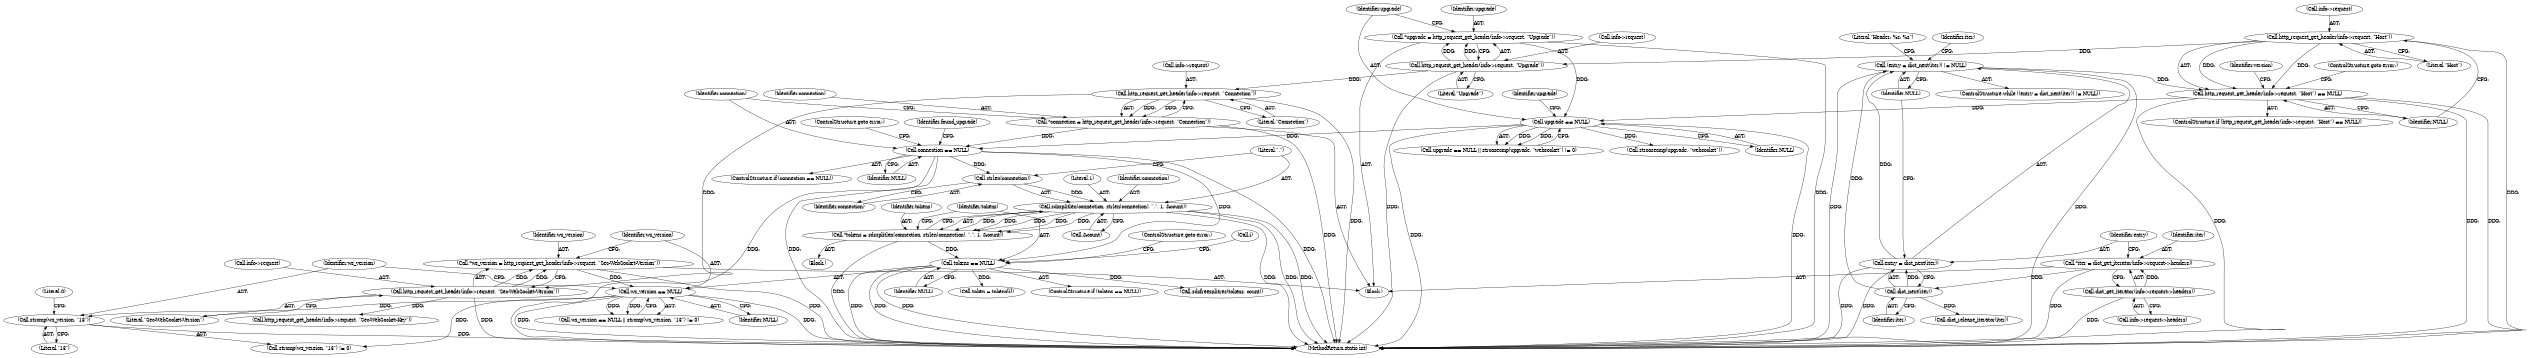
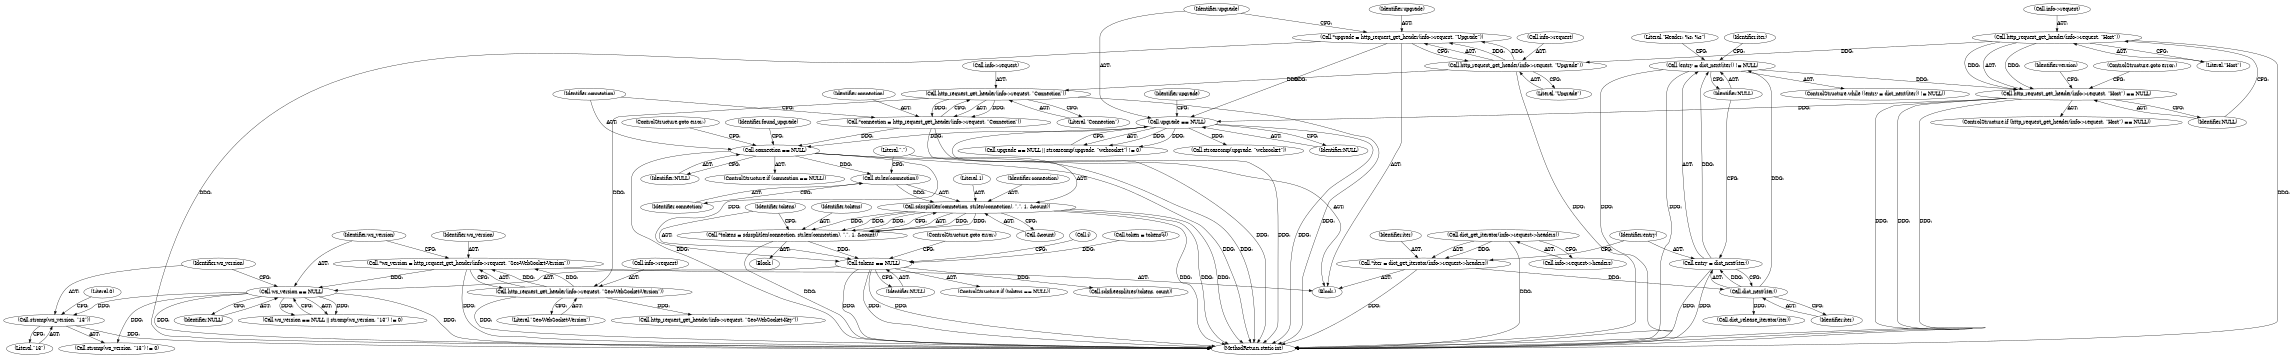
  digraph {
    n1 [label="(Call,strcmp(ws_version, \"13\"))"]
    n2 [label="(MethodReturn,static int)"]
    n3 [label="(Call,strcmp(ws_version, \"13\") != 0)"]
    n4 [label="(Literal,\"13\")"]
    n5 [label="(Call,ws_version == NULL)"]
    n6 [label="(Call,ws_version == NULL || strcmp(ws_version, \"13\") != 0)"]
    n7 [label="(Identifier,NULL)"]
    n8 [label="(Call,*ws_version = http_request_get_header(info->request, \"Sec-WebSocket-Version\"))"]
    n9 [label="(Call,http_request_get_header(info->request, \"Sec-WebSocket-Version\"))"]
    n10 [label="(Block,)"]
    n11 [label="(Call,http_request_get_header(info->request, \"Sec-WebSocket-Key\"))"]
    n12 [label="(Literal,\"Sec-WebSocket-Version\")"]
    n13 [label="(Call,http_request_get_header(info->request, \"Connection\"))"]
    n14 [label="(Call,*connection = http_request_get_header(info->request, \"Connection\"))"]
    n15 [label="(Literal,\"Connection\")"]
    n16 [label="(Call,connection == NULL)"]
    n17 [label="(Call,http_request_get_header(info->request, \"Upgrade\"))"]
    n18 [label="(Call,*upgrade = http_request_get_header(info->request, \"Upgrade\"))"]
    n19 [label="(Literal,\"Upgrade\")"]
    n20 [label="(Call,upgrade == NULL)"]
    n21 [label="(Call,http_request_get_header(info->request, \"Host\"))"]
    n22 [label="(Call,http_request_get_header(info->request, \"Host\") == NULL)"]
    n23 [label="(Literal,\"Host\")"]
    n24 [label="(ControlStructure,if (http_request_get_header(info->request, \"Host\") == NULL))"]
    n25 [label="(Identifier,NULL)"]
    n26 [label="(Call,tokens == NULL)"]
    n27 [label="(Identifier,NULL)"]
    n28 [label="(Call,token = tokens[i])"]
    n29 [label="(ControlStructure,if (tokens == NULL))"]
    n30 [label="(Call,sdsfreesplitres(tokens, count))"]
    n31 [label="(Call,*tokens = sdssplitlen(connection, strlen(connection), \",\", 1, &count))"]
    n32 [label="(Call,sdssplitlen(connection, strlen(connection), \",\", 1, &count))"]
    n33 [label="(Block,)"]
    n34 [label="(Call,&count)"]
    n35 [label="(Call,strlen(connection))"]
    n36 [label="(Identifier,connection)"]
    n37 [label="(ControlStructure,if (connection == NULL))"]
    n38 [label="(Identifier,NULL)"]
    n39 [label="(Call,strcasecmp(upgrade, \"websocket\"))"]
    n40 [label="(Identifier,NULL)"]
    n41 [label="(Call,upgrade == NULL || strcasecmp(upgrade, \"websocket\") != 0)"]
    n42 [label="(Call,(entry = dict_next(iter)) != NULL)"]
    n43 [label="(Identifier,NULL)"]
    n44 [label="(ControlStructure,while ((entry = dict_next(iter)) != NULL))"]
    n45 [label="(Call,entry = dict_next(iter))"]
    n46 [label="(Call,dict_next(iter))"]
    n47 [label="(Call,dict_release_iterator(iter))"]
    n48 [label="(Identifier,iter)"]
    n49 [label="(Call,*iter = dict_get_iterator(info->request->headers))"]
    n50 [label="(Call,dict_get_iterator(info->request->headers))"]
    n51 [label="(Call,info->request->headers)"]
    n52 [label="(ControlStructure,goto error;)"]
    n53 [label="(Literal,\",\")"]
    n54 [label="(Identifier,version)"]
    n55 [label="(Identifier,ws_version)"]
    n56 [label="(Literal,1)"]
    n57 [label="(ControlStructure,goto error;)"]
    n58 [label="(Identifier,ws_version)"]
    n59 [label="(Identifier,upgrade)"]
    n60 [label="(Identifier,upgrade)"]
    n61 [label="(Identifier,ws_version)"]
    n62 [label="(Call,info->request)"]
    n63 [label="(Identifier,iter)"]
    n64 [label="(Call,info->request)"]
    n65 [label="(Call,info->request)"]
    n66 [label="(Identifier,upgrade)"]
    n67 [label="(ControlStructure,goto error;)"]
    n68 [label="(Identifier,connection)"]
    n69 [label="(Call,info->request)"]
    n70 [label="(Identifier,connection)"]
    n71 [label="(Literal,\"Header: %s: %s\")"]
    n72 [label="(Literal,0)"]
    n73 [label="(Identifier,connection)"]
    n74 [label="(Call,i)"]
    n75 [label="(Identifier,found_upgrade)"]
    n76 [label="(Identifier,iter)"]
    n77 [label="(Identifier,tokens)"]
    n78 [label="(Identifier,entry)"]
    n79 [label="(Identifier,tokens)"]
    n1 -> n2 [label="DDG: "]
    n1 -> n3 [label="AST: "]
    n1 -> n4 [label="CFG: "]
    n4 -> n1 [label="AST: "]
    n5 -> n1 [label="DDG: "]
    n5 -> n2 [label="DDG: "]
    n5 -> n2 [label="DDG: "]
    n5 -> n3 [label="DDG: "]
    n5 -> n6 [label="AST: "]
    n5 -> n6 [label="DDG: "]
    n5 -> n6 [label="DDG: "]
    n5 -> n7 [label="CFG: "]
    n6 -> n5 [label="CFG: "]
    n7 -> n5 [label="AST: "]
    n8 -> n2 [label="DDG: "]
    n8 -> n5 [label="DDG: "]
    n8 -> n9 [label="CFG: "]
    n8 -> n10 [label="AST: "]
    n9 -> n2 [label="DDG: "]
    n9 -> n8 [label="AST: "]
    n9 -> n8 [label="DDG: "]
    n9 -> n8 [label="DDG: "]
    n9 -> n11 [label="DDG: "]
    n9 -> n12 [label="CFG: "]
    n12 -> n9 [label="AST: "]
    n13 -> n2 [label="DDG: "]
    n13 -> n9 [label="DDG: "]
    n13 -> n14 [label="AST: "]
    n13 -> n14 [label="DDG: "]
    n13 -> n14 [label="DDG: "]
    n13 -> n15 [label="CFG: "]
    n14 -> n2 [label="DDG: "]
    n14 -> n10 [label="AST: "]
    n14 -> n13 [label="CFG: "]
    n14 -> n16 [label="DDG: "]
    n15 -> n13 [label="AST: "]
    n16 -> n2 [label="DDG: "]
    n16 -> n2 [label="DDG: "]
    n16 -> n2 [label="DDG: "]
    n16 -> n26 [label="DDG: "]
    n16 -> n35 [label="DDG: "]
    n16 -> n37 [label="AST: "]
    n16 -> n38 [label="CFG: "]
    n17 -> n2 [label="DDG: "]
    n17 -> n13 [label="DDG: "]
    n17 -> n18 [label="AST: "]
    n17 -> n18 [label="DDG: "]
    n17 -> n18 [label="DDG: "]
    n17 -> n19 [label="CFG: "]
    n18 -> n2 [label="DDG: "]
    n18 -> n10 [label="AST: "]
    n18 -> n17 [label="CFG: "]
    n18 -> n20 [label="DDG: "]
    n19 -> n17 [label="AST: "]
    n20 -> n2 [label="DDG: "]
    n20 -> n2 [label="DDG: "]
    n20 -> n16 [label="DDG: "]
    n20 -> n39 [label="DDG: "]
    n20 -> n40 [label="CFG: "]
    n20 -> n41 [label="AST: "]
    n20 -> n41 [label="DDG: "]
    n20 -> n41 [label="DDG: "]
    n21 -> n2 [label="DDG: "]
    n21 -> n17 [label="DDG: "]
    n21 -> n22 [label="AST: "]
    n21 -> n22 [label="DDG: "]
    n21 -> n22 [label="DDG: "]
    n21 -> n23 [label="CFG: "]
    n22 -> n2 [label="DDG: "]
    n22 -> n2 [label="DDG: "]
    n22 -> n2 [label="DDG: "]
    n22 -> n20 [label="DDG: "]
    n22 -> n24 [label="AST: "]
    n22 -> n25 [label="CFG: "]
    n23 -> n21 [label="AST: "]
    n25 -> n21 [label="CFG: "]
    n25 -> n22 [label="AST: "]
    n26 -> n2 [label="DDG: "]
    n26 -> n2 [label="DDG: "]
    n26 -> n2 [label="DDG: "]
    n26 -> n5 [label="AST: "]
    n26 -> n27 [label="CFG: "]
-   n26 -> n28 [label="DDG: "]
+   n28 -> n26 [label="DDG: "]
    n26 -> n29 [label="AST: "]
    n26 -> n30 [label="DDG: "]
    n27 -> n26 [label="AST: "]
    n31 -> n2 [label="DDG: "]
    n31 -> n26 [label="DDG: "]
    n31 -> n32 [label="CFG: "]
    n31 -> n33 [label="AST: "]
    n32 -> n2 [label="DDG: "]
    n32 -> n2 [label="DDG: "]
    n32 -> n2 [label="DDG: "]
    n32 -> n31 [label="AST: "]
    n32 -> n31 [label="DDG: "]
    n32 -> n31 [label="DDG: "]
    n32 -> n31 [label="DDG: "]
    n32 -> n31 [label="DDG: "]
    n32 -> n31 [label="DDG: "]
    n32 -> n34 [label="CFG: "]
    n34 -> n32 [label="AST: "]
    n35 -> n32 [label="AST: "]
    n35 -> n32 [label="DDG: "]
    n35 -> n36 [label="CFG: "]
    n36 -> n35 [label="AST: "]
    n38 -> n16 [label="AST: "]
    n40 -> n20 [label="AST: "]
    n41 -> n20 [label="CFG: "]
    n42 -> n2 [label="DDG: "]
    n42 -> n2 [label="DDG: "]
    n42 -> n22 [label="DDG: "]
    n42 -> n43 [label="CFG: "]
    n42 -> n44 [label="AST: "]
    n43 -> n42 [label="AST: "]
    n43 -> n45 [label="CFG: "]
    n45 -> n2 [label="DDG: "]
    n45 -> n2 [label="DDG: "]
    n45 -> n42 [label="AST: "]
    n45 -> n42 [label="DDG: "]
    n45 -> n46 [label="CFG: "]
    n46 -> n42 [label="DDG: "]
    n46 -> n45 [label="AST: "]
    n46 -> n45 [label="DDG: "]
    n46 -> n47 [label="DDG: "]
    n46 -> n48 [label="CFG: "]
    n48 -> n46 [label="AST: "]
    n49 -> n2 [label="DDG: "]
    n49 -> n10 [label="AST: "]
    n49 -> n46 [label="DDG: "]
-   n49 -> n50 [label="CFG: "]
    n50 -> n2 [label="DDG: "]
    n50 -> n49 [label="AST: "]
    n50 -> n49 [label="DDG: "]
    n50 -> n51 [label="CFG: "]
    n51 -> n50 [label="AST: "]
    n52 -> n26 [label="CFG: "]
    n53 -> n32 [label="AST: "]
    n53 -> n35 [label="CFG: "]
    n54 -> n22 [label="CFG: "]
    n55 -> n8 [label="AST: "]
    n56 -> n32 [label="AST: "]
    n57 -> n16 [label="CFG: "]
    n58 -> n5 [label="AST: "]
    n58 -> n8 [label="CFG: "]
    n59 -> n20 [label="CFG: "]
    n60 -> n18 [label="AST: "]
    n61 -> n1 [label="AST: "]
    n61 -> n5 [label="CFG: "]
    n62 -> n17 [label="AST: "]
    n63 -> n42 [label="CFG: "]
    n64 -> n9 [label="AST: "]
    n65 -> n13 [label="AST: "]
    n66 -> n18 [label="CFG: "]
    n66 -> n20 [label="AST: "]
    n67 -> n22 [label="CFG: "]
    n68 -> n32 [label="AST: "]
    n69 -> n21 [label="AST: "]
    n70 -> n14 [label="AST: "]
    n71 -> n42 [label="CFG: "]
    n72 -> n1 [label="CFG: "]
    n73 -> n14 [label="CFG: "]
    n73 -> n16 [label="AST: "]
    n74 -> n26 [label="CFG: "]
    n75 -> n16 [label="CFG: "]
    n76 -> n49 [label="AST: "]
    n77 -> n31 [label="AST: "]
    n78 -> n45 [label="AST: "]
    n78 -> n49 [label="CFG: "]
    n79 -> n26 [label="AST: "]
    n79 -> n31 [label="CFG: "]
  }
